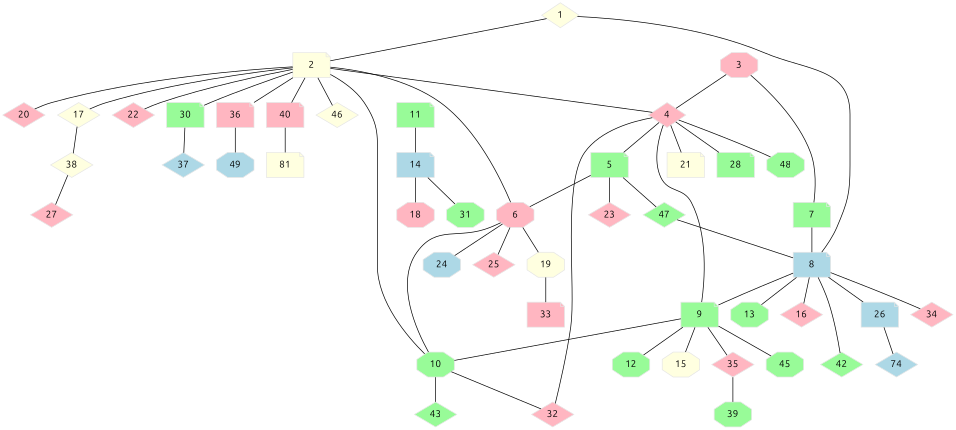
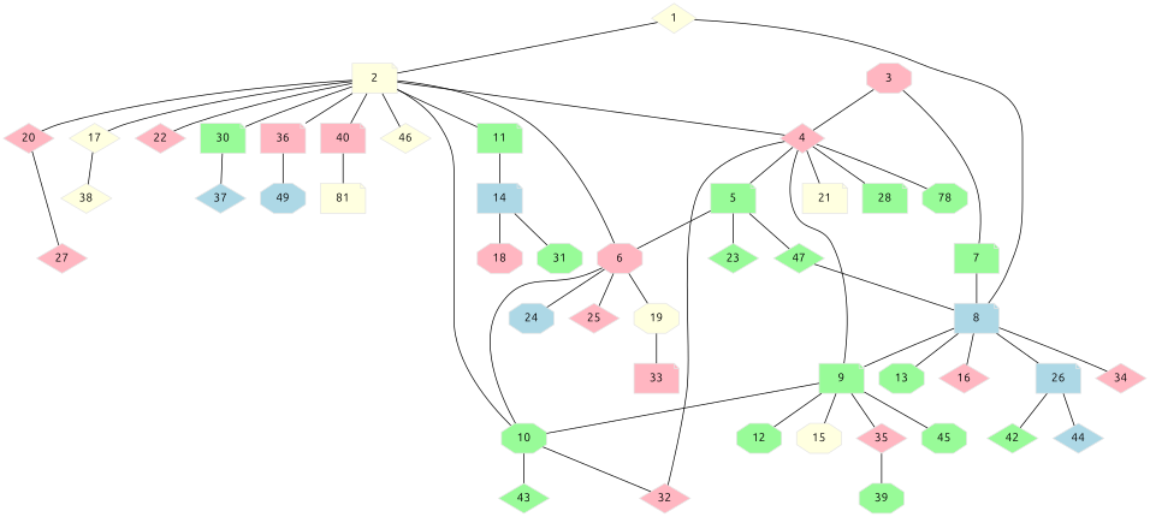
  graph {
    fontname=Ubuntu
    node [color=gray90 fillcolor=lightpink fontname=Ubuntu shape=diamond style=filled]
    edge [fontname=Ubuntu]
    1 [fillcolor=lightyellow]
    2 [fillcolor=lightyellow shape=note]
    8 [fillcolor=lightblue shape=note]
    4
    6 [shape=octagon]
    10 [fillcolor=palegreen shape=octagon]
    11 [fillcolor=palegreen shape=note]
    17 [fillcolor=lightyellow]
    20
    22
    30 [fillcolor=palegreen shape=note]
    36 [shape=note]
    40 [shape=note]
    46 [fillcolor=lightyellow]
    9 [fillcolor=palegreen shape=note]
    13 [fillcolor=palegreen shape=octagon]
    16
    26 [fillcolor=lightblue shape=note]
    34
    42 [fillcolor=palegreen]
    5 [fillcolor=palegreen shape=note]
    21 [fillcolor=lightyellow shape=note]
    28 [fillcolor=palegreen shape=note]
    32
-   48 [fillcolor=palegreen shape=octagon]
+   48 [fillcolor=palegreen shape=octagon label=78]
    19 [fillcolor=lightyellow shape=octagon]
    24 [fillcolor=lightblue shape=octagon]
    25
    43 [fillcolor=palegreen]
    14 [fillcolor=lightblue shape=note]
    38 [fillcolor=lightyellow]
    27
    37 [fillcolor=lightblue]
    49 [fillcolor=lightblue shape=octagon]
    n35 [fillcolor=lightyellow label=81 shape=note]
    3 [shape=octagon]
    7 [fillcolor=palegreen shape=note]
-   23
+   23 [fillcolor=palegreen]
    47 [fillcolor=palegreen]
    12 [fillcolor=palegreen shape=octagon]
    15 [fillcolor=lightyellow shape=octagon]
    35
    45 [fillcolor=palegreen shape=octagon]
    33 [shape=note]
-   44 [fillcolor=lightblue label=74]
+   44 [fillcolor=lightblue]
    39 [fillcolor=palegreen shape=octagon]
    18 [shape=octagon]
    31 [fillcolor=palegreen shape=octagon]
    1 -- 2
    1 -- 8
    2 -- 4
    2 -- 6
    2 -- 10
+   2 -- 11
    2 -- 17
    2 -- 20
    2 -- 22
    2 -- 30
    2 -- 36
    2 -- 40
    2 -- 46
    8 -- 9
    8 -- 13
    8 -- 16
    8 -- 26
    8 -- 34
-   8 -- 42
+   26 -- 42
    4 -- 9
    4 -- 5
    4 -- 21
    4 -- 28
    4 -- 32
    4 -- 48
    6 -- 10
    6 -- 19
    6 -- 24
    6 -- 25
    10 -- 32
    10 -- 43
    11 -- 14
    17 -- 38
-   38 -- 27
+   20 -- 27
    30 -- 37
    36 -- 49
    40 -- n35
    9 -- 10
    9 -- 12
    9 -- 15
    9 -- 35
    9 -- 45
    26 -- 44
    5 -- 6
    5 -- 23
    5 -- 47
    19 -- 33
    14 -- 18
    14 -- 31
    3 -- 4
    3 -- 7
    7 -- 8
    47 -- 8
    35 -- 39
  }
